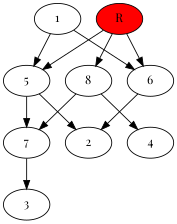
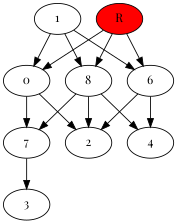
  digraph {
    fontname="Playfair Display"
    node [fontname="Playfair Display"]
    edge [fontname="Playfair Display"]
    1
-   5
+   5 [label=0]
    6
    8
    7
    2
    4
    3
    R [fillcolor="#ff0000" style=filled]
    1 -> 5
    1 -> 6
+   1 -> 8
    5 -> 7
    5 -> 2
    6 -> 2
+   6 -> 4
    8 -> 7
+   8 -> 2
    8 -> 4
    7 -> 3
    R -> 5
    R -> 6
    R -> 8
  }
